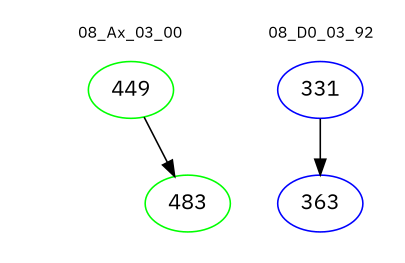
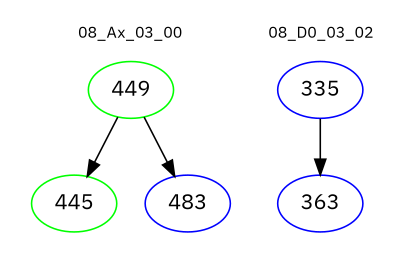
  digraph {
    fontname="IBM Plex Sans"
    node [color=blue fontname="IBM Plex Sans"]
    edge [color=black fontname="IBM Plex Sans"]
    n1 [color=green label=449]
-   n3 [color=green label=483]
-   n4 [label=331]
+   n2 [color=green label=445]
+   n3 [label=483]
+   n4 [label=335]
    n5 [label=363]
    subgraph cluster_1 {
      color=white
      fontsize=10
      label="08_Ax_03_00"
      n1
+     n2
      n3
    }
    subgraph cluster_2 {
      color=white
      fontsize=10
-     label="08_D0_03_92"
+     label="08_D0_03_02"
      n4
      n5
    }
+   n1 -> n2
    n1 -> n3
    n4 -> n5
  }
